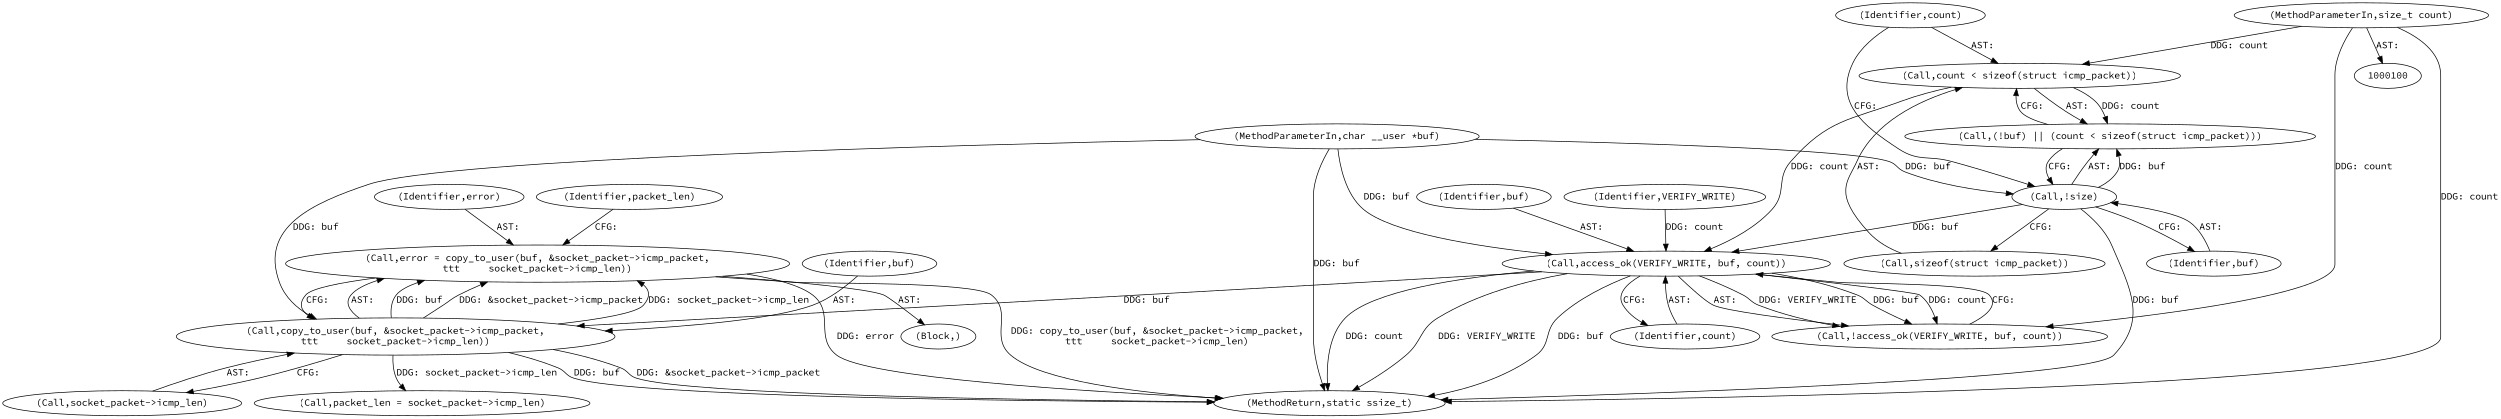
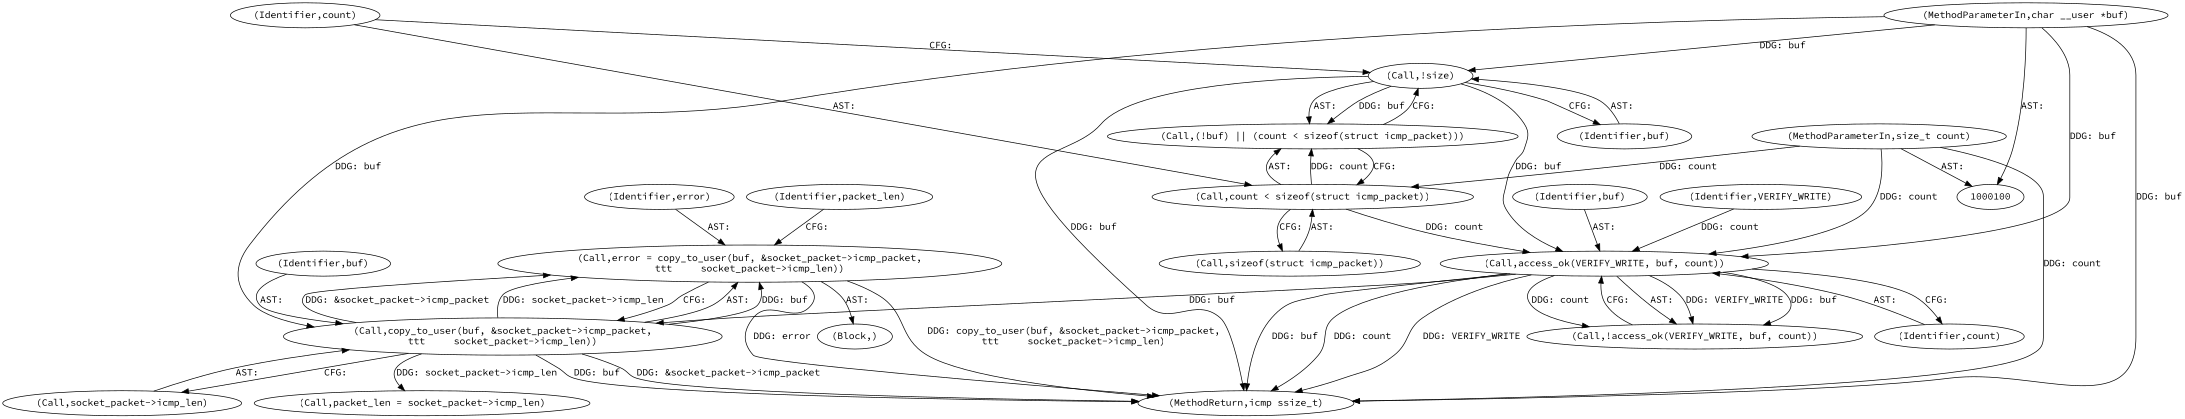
  digraph {
    fontname="Source Code Pro"
    node [fontname="Source Code Pro"]
    edge [fontname="Source Code Pro"]
    n1 [label="(Call,error = copy_to_user(buf, &socket_packet->icmp_packet,\n\t\t\t     socket_packet->icmp_len))"]
    n2 [label="(Call,copy_to_user(buf, &socket_packet->icmp_packet,\n\t\t\t     socket_packet->icmp_len))"]
    n3 [label="(Block,)"]
-   n4 [label="(MethodReturn,static ssize_t)"]
+   n4 [label="(MethodReturn,icmp ssize_t)"]
    n5 [label="(Call,socket_packet->icmp_len)"]
    n6 [label="(Call,packet_len = socket_packet->icmp_len)"]
    n7 [label="(Call,access_ok(VERIFY_WRITE, buf, count))"]
    n8 [label="(Call,!access_ok(VERIFY_WRITE, buf, count))"]
    n9 [label="(Identifier,count)"]
    n10 [label="(Call,!size)"]
    n11 [label="(Call,(!buf) || (count < sizeof(struct icmp_packet)))"]
    n12 [label="(Identifier,buf)"]
    n13 [label="(Call,count < sizeof(struct icmp_packet))"]
    n14 [label="(MethodParameterIn,char __user *buf)"]
    1000100
    n16 [label="(Call,sizeof(struct icmp_packet))"]
    n17 [label="(MethodParameterIn,size_t count)"]
    n18 [label="(Identifier,buf)"]
    n19 [label="(Identifier,error)"]
    n20 [label="(Identifier,count)"]
    n21 [label="(Identifier,buf)"]
    n22 [label="(Identifier,VERIFY_WRITE)"]
    n23 [label="(Identifier,packet_len)"]
    n1 -> n2 [label="CFG: "]
    n1 -> n3 [label="AST: "]
    n1 -> n4 [label="DDG: copy_to_user(buf, &socket_packet->icmp_packet,\n\t\t\t     socket_packet->icmp_len)"]
    n1 -> n4 [label="DDG: error"]
    n2 -> n1 [label="AST: "]
    n2 -> n1 [label="DDG: buf"]
    n2 -> n1 [label="DDG: &socket_packet->icmp_packet"]
    n2 -> n1 [label="DDG: socket_packet->icmp_len"]
    n2 -> n4 [label="DDG: buf"]
    n2 -> n4 [label="DDG: &socket_packet->icmp_packet"]
    n2 -> n5 [label="CFG: "]
    n2 -> n6 [label="DDG: socket_packet->icmp_len"]
    n5 -> n2 [label="AST: "]
    n7 -> n2 [label="DDG: buf"]
    n7 -> n4 [label="DDG: VERIFY_WRITE"]
    n7 -> n4 [label="DDG: buf"]
    n7 -> n4 [label="DDG: count"]
    n7 -> n8 [label="AST: "]
    n7 -> n8 [label="DDG: VERIFY_WRITE"]
    n7 -> n8 [label="DDG: buf"]
    n7 -> n8 [label="DDG: count"]
    n7 -> n9 [label="CFG: "]
    n8 -> n7 [label="CFG: "]
    n9 -> n7 [label="AST: "]
    n10 -> n4 [label="DDG: buf"]
    n10 -> n7 [label="DDG: buf"]
    n10 -> n11 [label="AST: "]
    n10 -> n11 [label="DDG: buf"]
    n10 -> n12 [label="CFG: "]
    n11 -> n10 [label="CFG: "]
    n11 -> n13 [label="CFG: "]
    n12 -> n10 [label="AST: "]
    n13 -> n7 [label="DDG: count"]
    n13 -> n11 [label="AST: "]
    n13 -> n11 [label="DDG: count"]
-   n10 -> n16 [label="CFG: "]
+   n13 -> n16 [label="CFG: "]
    n14 -> n2 [label="DDG: buf"]
    n14 -> n4 [label="DDG: buf"]
    n14 -> n7 [label="DDG: buf"]
    n14 -> n10 [label="DDG: buf"]
+   n14 -> 1000100 [label="AST: "]
    n16 -> n13 [label="AST: "]
    n17 -> n4 [label="DDG: count"]
-   n17 -> n8 [label="DDG: count"]
+   n17 -> n7 [label="DDG: count"]
    n17 -> n13 [label="DDG: count"]
    n17 -> 1000100 [label="AST: "]
    n18 -> n2 [label="AST: "]
    n19 -> n1 [label="AST: "]
    n20 -> n10 [label="CFG: "]
    n20 -> n13 [label="AST: "]
    n21 -> n7 [label="AST: "]
    n22 -> n7 [label="DDG: count"]
    n23 -> n1 [label="CFG: "]
  }
